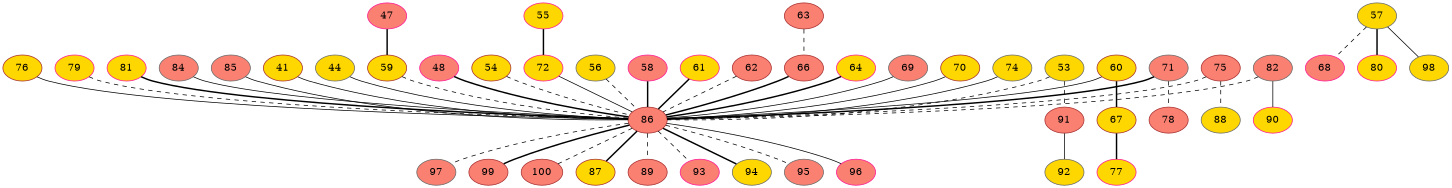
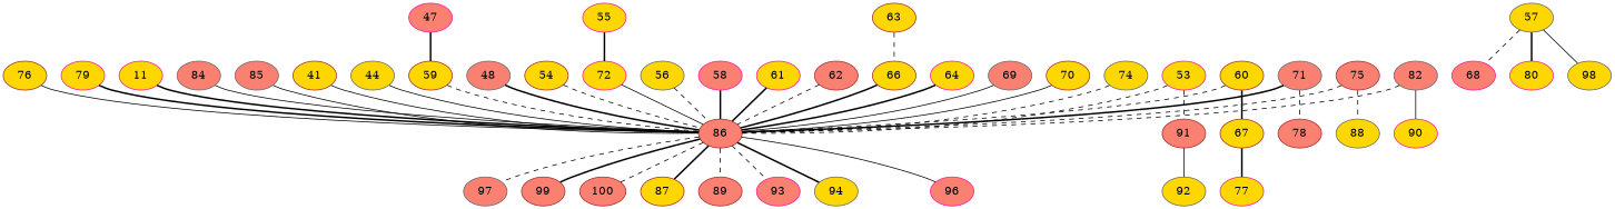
  graph {
    node [color=brown fillcolor=gold style=filled]
    edge [style=dashed]
    86 [fillcolor=salmon super="+83+43+28+36+38+40+49"]
    87
    89 [fillcolor=salmon]
    93 [color=deeppink fillcolor=salmon]
    94 [color=gray40]
-   95 [color=gray40 fillcolor=salmon]
    96 [color=deeppink fillcolor=salmon]
    97 [color=gray40 fillcolor=salmon]
    99 [fillcolor=salmon]
    100 [fillcolor=salmon]
    41
    44 [color=gray40]
    59 [super="+32"]
    47 [color=deeppink fillcolor=salmon]
-   48 [color=deeppink fillcolor=salmon]
-   53 [color=gray40]
+   48 [color=gray40 fillcolor=salmon]
+   53 [color=deeppink]
    91 [fillcolor=salmon]
    92 [color=gray40]
    54
    72 [color=deeppink super="+39"]
    55 [color=deeppink]
    56 [color=gray40]
    57 [color=gray40 super="+24+34"]
    68 [color=deeppink fillcolor=salmon]
    80 [color=deeppink]
    98 [color=gray40]
    58 [color=deeppink fillcolor=salmon]
    60
    67
    77 [color=deeppink]
    61 [color=deeppink]
    62 [fillcolor=salmon]
-   66 [fillcolor=salmon super="+45"]
-   63 [fillcolor=salmon]
+   66 [super="+45"]
+   63
    64 [color=deeppink]
    69 [color=gray40 fillcolor=salmon]
    70
    71 [color=gray40 fillcolor=salmon]
    78 [fillcolor=salmon]
    74 [color=gray40]
    75 [fillcolor=salmon]
    88 [color=gray40]
    76
    79 [color=deeppink]
-   81 [color=deeppink]
+   81 [color=deeppink label=11]
    82 [color=gray40 fillcolor=salmon]
    90 [color=deeppink]
    84 [color=gray40 fillcolor=salmon]
    85 [color=gray40 fillcolor=salmon]
    86 -- 87 [style=bold]
    86 -- 89
    86 -- 93
    86 -- 94 [style=bold]
-   86 -- 95
    86 -- 96 [style=solid]
    86 -- 97
    86 -- 99 [style=bold]
    86 -- 100
    41 -- 86 [style=solid]
    44 -- 86 [style=solid]
    59 -- 86
    47 -- 59 [style=bold]
    48 -- 86 [style=bold]
    53 -- 86
    53 -- 91
    91 -- 92 [style=solid]
    54 -- 86
    72 -- 86 [style=solid]
    55 -- 72 [style=bold]
    56 -- 86
    57 -- 68
    57 -- 80 [style=bold]
    57 -- 98 [style=solid]
    58 -- 86 [style=bold]
-   60 -- 86 [style=solid]
+   60 -- 86
    60 -- 67 [style=bold]
    67 -- 77 [style=bold]
    61 -- 86 [style=bold]
    62 -- 86
    66 -- 86 [style=bold]
    63 -- 66
    64 -- 86 [style=bold]
    69 -- 86 [style=solid]
    70 -- 86 [style=solid]
    71 -- 86 [style=bold]
    71 -- 78
-   74 -- 86 [style=solid]
+   74 -- 86
    75 -- 86
    75 -- 88
    76 -- 86 [style=solid]
-   79 -- 86
+   79 -- 86 [style=bold]
    81 -- 86 [style=bold]
    82 -- 86
    82 -- 90 [style=solid]
    84 -- 86 [style=solid]
    85 -- 86 [style=solid]
  }
